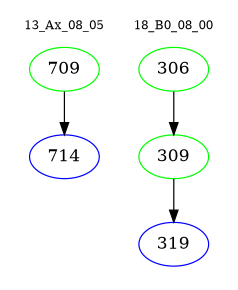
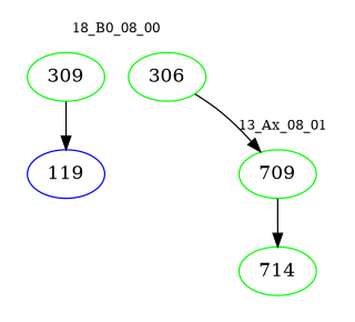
  digraph {
    node [color=green]
    edge [color=black]
    n1 [label=709]
-   n2 [color=blue label=714]
+   n2 [label=714]
    n3 [label=306]
    n4 [label=309]
-   n5 [color=blue label=319]
+   n5 [color=blue label=119]
    subgraph cluster_1 {
      color=white
      fontsize=10
-     label="13_Ax_08_05"
+     label="13_Ax_08_01"
      n1
      n2
    }
    subgraph cluster_2 {
      color=white
      fontsize=10
      label="18_B0_08_00"
      n3
      n4
      n5
    }
    n1 -> n2
-   n3 -> n4
+   n3 -> n1
    n4 -> n5
  }
